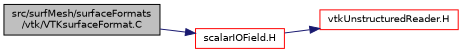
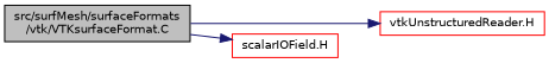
  digraph {
    rankdir=LR
    node [color=red fontname=Helvetica fontsize=10 shape=record]
    edge [color=midnightblue fontname=Helvetica fontsize=10 labelfontname=Helvetica labelfontsize=10 style=solid]
    n1 [color=black fillcolor=grey75 fontcolor=black height=0.2 label="src/surfMesh/surfaceFormats\l/vtk/VTKsurfaceFormat.C" style=filled width=0.4]
    n2 [height=0.2 label="vtkUnstructuredReader.H" width=0.4]
    n3 [height=0.2 label="scalarIOField.H" width=0.4]
-   n3 -> n2
+   n1 -> n2
    n1 -> n3
  }
